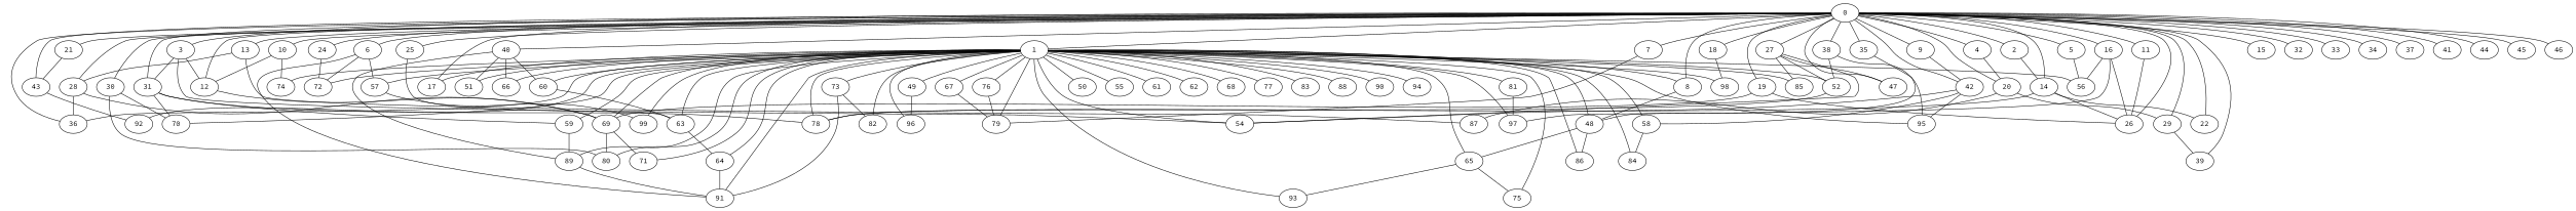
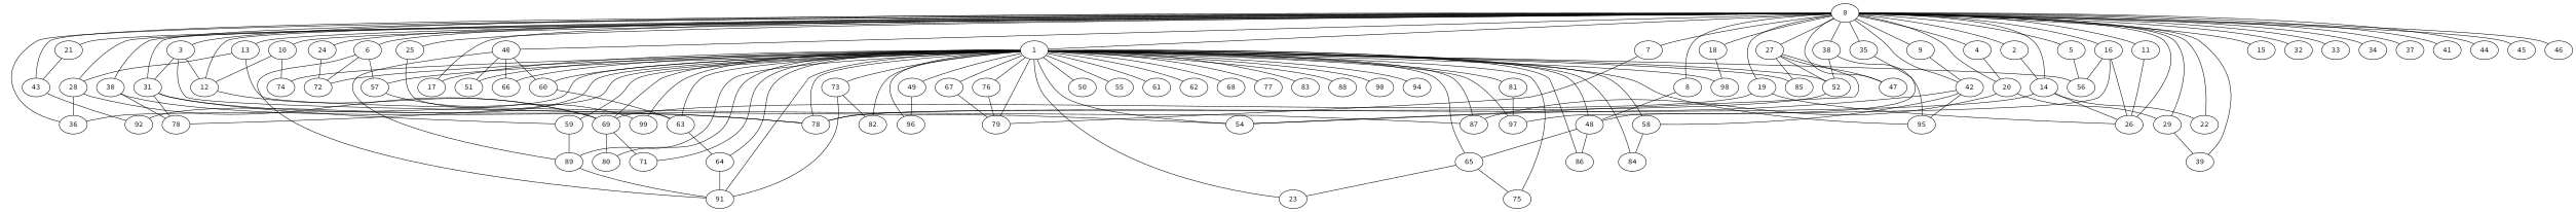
  graph {
    fontname="Source Code Pro"
    node [fontname="Source Code Pro"]
    edge [fontname="Source Code Pro"]
    0
    1
    2
    3
    4
    5
    6
    7
    8
    9
    10
    11
    12
    13
    14
    15
    16
    17
    18
    19
    20
    21
    22
    24
    25
    26
    27
    28
    29
    30
    31
    32
    33
    34
    35
    36
    37
    38
    39
    40
    41
    42
    43
    44
    45
    46
    47
    48
    49
    50
    51
    52
    54
    55
    56
    57
    58
    59
    60
    61
    62
    63
    64
    65
    66
    67
    68
    69
    70
    71
    72
    73
    74
    75
    76
    77
    78
    79
    80
    81
    82
    83
    84
    85
    86
    87
    88
    89
    90
    91
    92
-   93
+   93 [label=23]
    94
    95
    96
    97
    98
    99
    0 -- 1
    0 -- 2
    0 -- 3
    0 -- 4
    0 -- 5
    0 -- 6
    0 -- 7
    0 -- 8
    0 -- 9
    0 -- 10
    0 -- 11
    0 -- 12
    0 -- 13
    0 -- 14
    0 -- 15
    0 -- 16
    0 -- 17
    0 -- 18
    0 -- 19
    0 -- 20
    0 -- 21
    0 -- 22
    0 -- 24
    0 -- 25
    0 -- 26
    0 -- 27
    0 -- 28
    0 -- 29
    0 -- 30
    0 -- 31
    0 -- 32
    0 -- 33
    0 -- 34
    0 -- 35
    0 -- 36
    0 -- 37
    0 -- 38
    0 -- 39
    0 -- 40
    0 -- 41
    0 -- 42
    0 -- 43
    0 -- 44
    0 -- 45
    0 -- 46
    0 -- 47
    1 -- 17
    1 -- 36
    1 -- 48
    1 -- 49
    1 -- 50
    1 -- 51
    1 -- 52
    1 -- 54
    1 -- 55
    1 -- 56
    1 -- 57
    1 -- 58
    1 -- 59
    1 -- 60
    1 -- 61
    1 -- 62
    1 -- 63
    1 -- 64
    1 -- 65
    1 -- 66
    1 -- 67
    1 -- 68
    1 -- 69
    1 -- 70
    1 -- 71
    1 -- 72
    1 -- 73
    1 -- 74
    1 -- 75
    1 -- 76
    1 -- 77
    1 -- 78
    1 -- 79
    1 -- 80
    1 -- 81
    1 -- 82
    1 -- 83
    1 -- 84
    1 -- 85
    1 -- 86
-   1 -- 8
+   1 -- 87
    1 -- 88
    1 -- 89
    1 -- 90
    1 -- 91
    1 -- 92
    1 -- 93
    1 -- 94
    1 -- 95
    1 -- 96
    1 -- 97
    1 -- 98
    1 -- 99
    2 -- 14
    3 -- 12
    3 -- 31
    3 -- 54
    4 -- 20
    5 -- 56
    6 -- 57
    6 -- 72
    6 -- 91
    7 -- 79
    8 -- 48
    9 -- 42
    10 -- 12
    10 -- 74
    11 -- 26
    12 -- 69
    13 -- 28
    13 -- 87
    14 -- 22
    14 -- 26
    14 -- 78
    16 -- 26
    16 -- 56
    16 -- 97
    18 -- 98
    19 -- 26
    19 -- 69
    20 -- 29
    20 -- 87
    21 -- 43
    24 -- 72
    25 -- 63
    27 -- 47
    27 -- 52
    27 -- 54
    27 -- 85
    28 -- 36
    28 -- 69
    29 -- 39
    30 -- 70
-   30 -- 80
+   30 -- 78
    31 -- 59
    31 -- 70
    31 -- 78
    35 -- 48
    38 -- 52
    38 -- 95
    40 -- 51
    40 -- 60
    40 -- 66
    40 -- 89
    42 -- 54
    42 -- 58
    42 -- 95
    43 -- 92
    48 -- 65
    48 -- 86
    49 -- 96
    52 -- 78
    57 -- 99
    58 -- 84
    59 -- 89
    60 -- 63
    63 -- 64
    64 -- 91
    65 -- 75
    65 -- 93
    67 -- 79
    69 -- 71
    69 -- 80
    73 -- 82
    73 -- 91
    76 -- 79
    81 -- 97
    89 -- 91
  }
